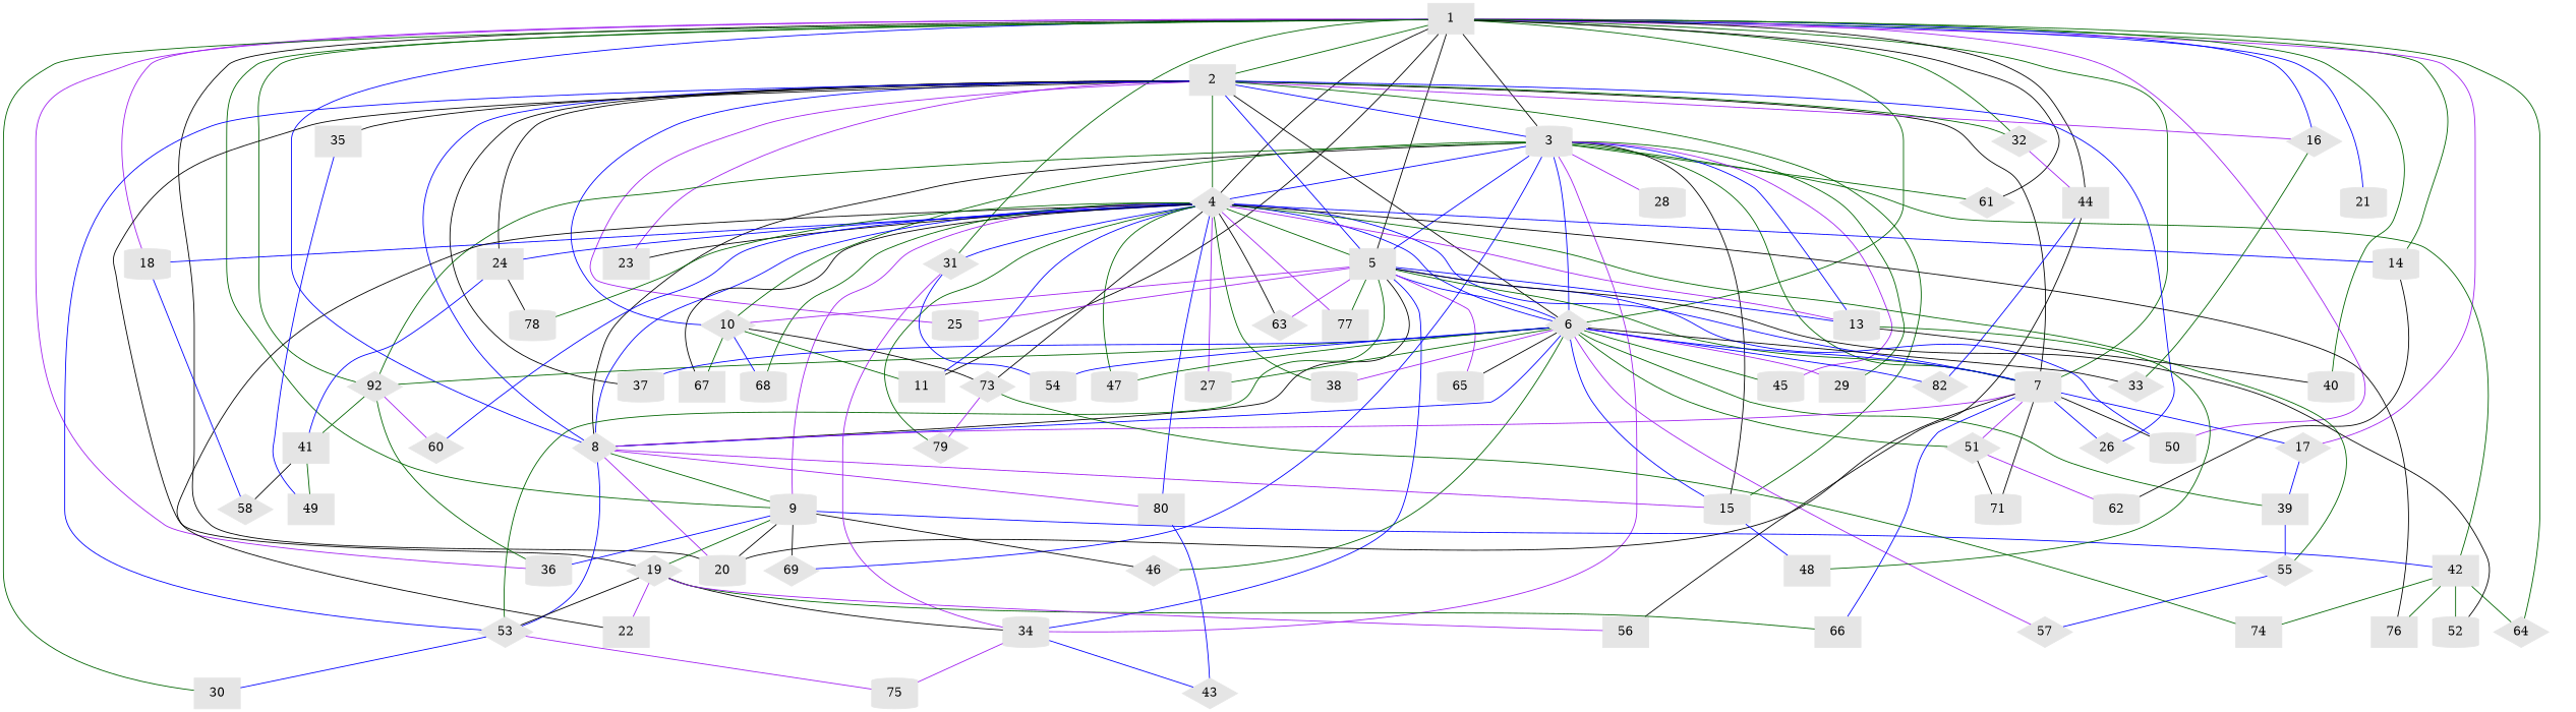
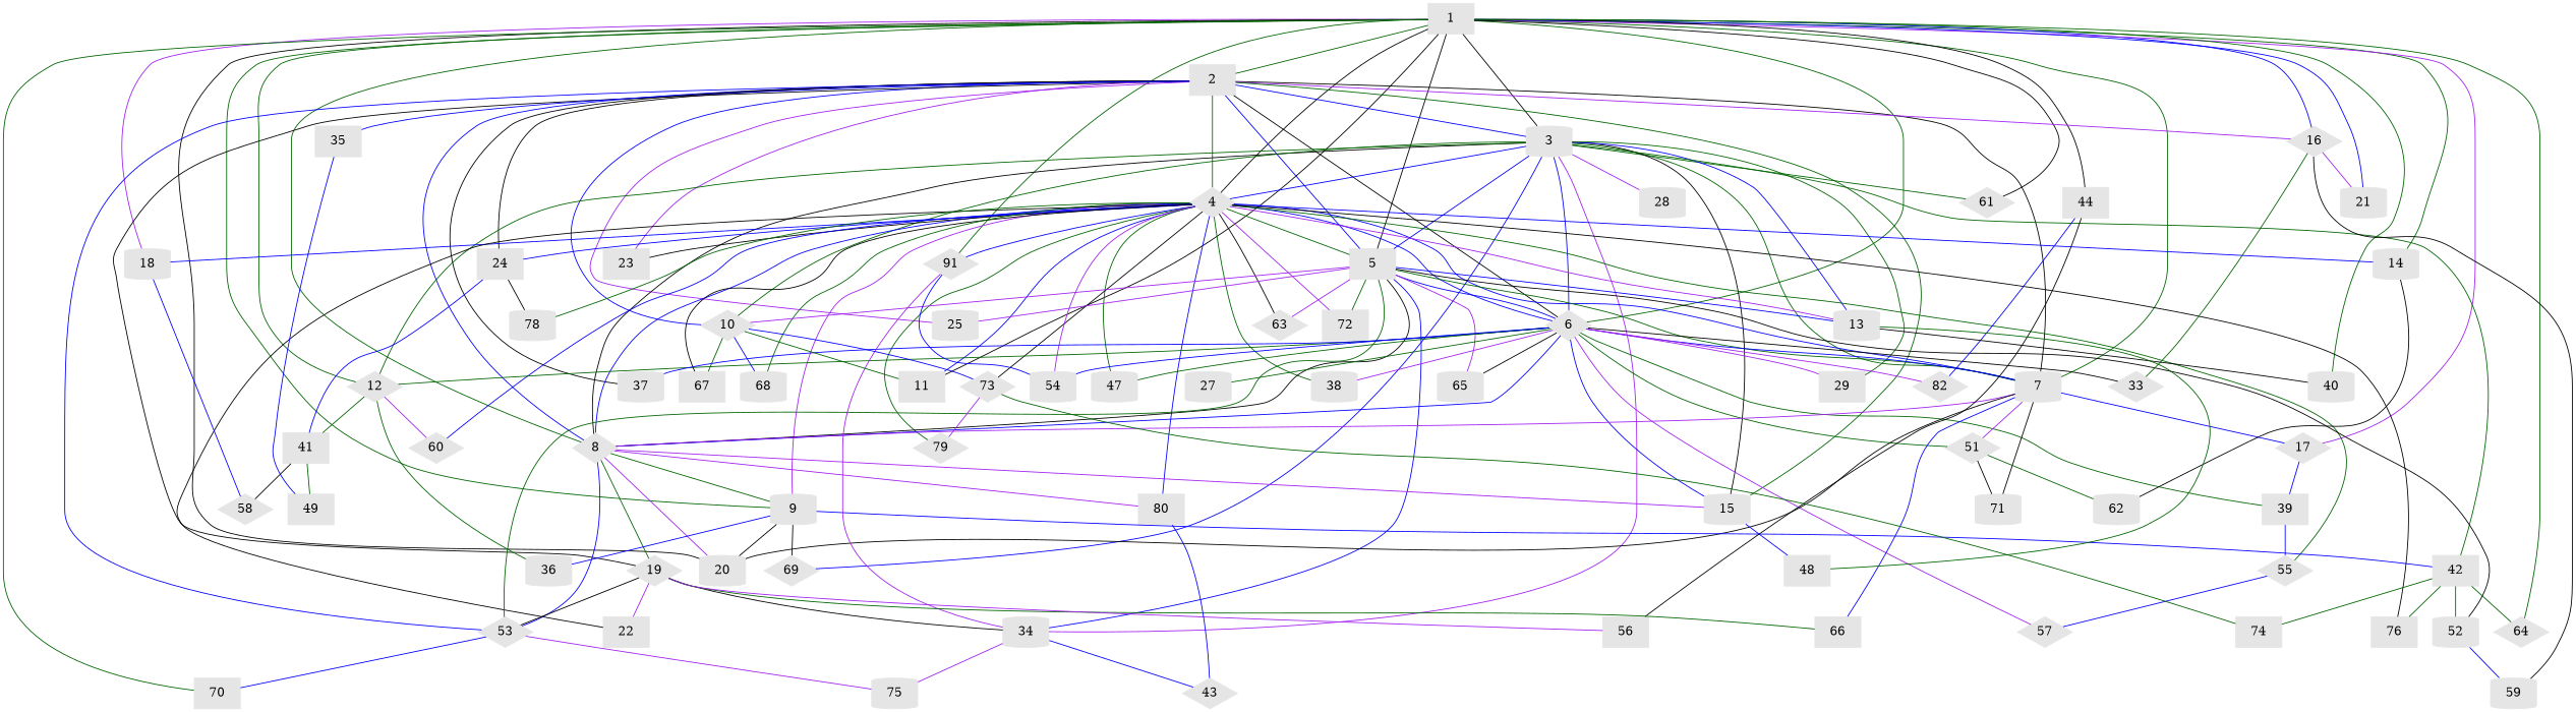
  graph {
    node [color=gray90 shape=cylinder style=filled]
    edge [color=blue weight=1.0]
    1 [shape=box]
    2 [shape=box]
    3
    4 [shape=diamond]
    5 [shape=box]
    6 [shape=diamond]
    7
    8 [shape=diamond]
    9
    11 [shape=box]
-   12 [shape=diamond label=92]
+   12 [shape=diamond]
    14
    16 [shape=diamond]
    17 [shape=diamond]
    18
    20
    21
-   31 [shape=diamond]
-   32 [shape=diamond]
+   31 [shape=diamond label=91]
    36
    40
    44 [shape=box]
-   50
    61 [shape=diamond]
    64 [shape=diamond]
-   70 [shape=box label=30]
+   70 [shape=box]
    10 [shape=diamond]
    15
    19 [shape=diamond]
    23 [shape=box]
    24 [shape=box]
    25
-   26 [shape=diamond]
    35 [shape=box]
    37
    53 [shape=diamond]
    13
    28
    29 [shape=box]
    34
    42 [shape=box]
-   45
    69 [shape=diamond]
    22 [shape=box]
    27
    n46 [label=80 shape=box]
    38
    47
    55 [shape=diamond]
    60 [shape=diamond]
    63 [shape=diamond]
    67 [shape=box]
    68
    73 [shape=diamond]
    76 [shape=box]
-   77 [shape=box]
+   77 [shape=box label=72]
    78
    79 [shape=diamond]
    52
    65
    33 [shape=diamond]
    39 [shape=box]
-   46 [shape=diamond]
    51 [shape=diamond]
    54
    57 [shape=diamond]
    n67 [label=82 shape=diamond]
    66 [shape=box]
    71
    41 [shape=box]
    62
+   59
    58 [shape=diamond]
    56 [shape=box]
    48 [shape=box]
    49 [shape=box]
    75
    43 [shape=diamond]
    74 [shape=box]
    1 -- 2 [color=darkgreen weight=2.0]
    1 -- 3 [color=black weight=3.0]
    1 -- 4 [color=black weight=4.0]
    1 -- 5 [color=black weight=2.0]
    1 -- 6 [color=darkgreen weight=3.0]
    1 -- 7 [color=darkgreen weight=2.0]
-   1 -- 8 [weight=2.0]
+   1 -- 8 [color=darkgreen weight=2.0]
    1 -- 9 [color=darkgreen]
    1 -- 11 [color=black]
    1 -- 12 [color=darkgreen]
    1 -- 14 [color=darkgreen]
    1 -- 16
    1 -- 17 [color=purple]
    1 -- 18 [color=purple]
    1 -- 20 [color=black]
    1 -- 21
    1 -- 31 [color=darkgreen]
-   1 -- 32 [color=darkgreen]
-   1 -- 36 [color=purple]
    1 -- 40 [color=darkgreen]
    1 -- 44 [color=black]
-   1 -- 50 [color=purple]
    1 -- 61 [color=black]
    1 -- 64 [color=darkgreen]
    1 -- 70 [color=darkgreen]
    2 -- 3
    2 -- 4 [color=darkgreen weight=2.0]
    2 -- 5
    2 -- 6 [color=black]
    2 -- 7 [color=black weight=2.0]
    2 -- 8 [weight=2.0]
    2 -- 16 [color=purple]
-   2 -- 32 [color=darkgreen]
    2 -- 10
    2 -- 15 [color=darkgreen]
    2 -- 19 [color=black]
    2 -- 23 [color=purple]
    2 -- 24 [color=black]
    2 -- 25 [color=purple]
-   2 -- 26
-   2 -- 35 [color=black]
+   2 -- 35
    2 -- 37 [color=black]
    2 -- 53
    3 -- 4 [weight=2.0]
    3 -- 5
    3 -- 6
    3 -- 7 [color=darkgreen]
    3 -- 8 [color=black]
    3 -- 12 [color=darkgreen]
    3 -- 61 [color=darkgreen]
    3 -- 10 [color=darkgreen]
    3 -- 15 [color=black]
    3 -- 13
    3 -- 28 [color=purple]
    3 -- 29 [color=darkgreen]
    3 -- 34 [color=purple]
    3 -- 42 [color=darkgreen]
-   3 -- 45 [color=purple]
    3 -- 69
    4 -- 5 [color=darkgreen weight=3.0]
    4 -- 6 [weight=2.0]
    4 -- 7 [weight=3.0]
    4 -- 8 [weight=3.0]
    4 -- 9 [color=purple weight=4.0]
    4 -- 11
    4 -- 14
    4 -- 18
    4 -- 31
    4 -- 23 [color=black]
    4 -- 24
    4 -- 13 [color=purple weight=2.0]
    4 -- 22 [color=black]
-   4 -- 27 [color=purple]
+   4 -- 54 [color=purple]
    4 -- n46
    4 -- 38 [color=darkgreen]
    4 -- 47 [color=darkgreen]
    4 -- 55 [color=darkgreen]
    4 -- 60
    4 -- 63 [color=black]
    4 -- 67 [color=black]
    4 -- 68 [color=darkgreen]
    4 -- 73 [color=black]
    4 -- 76 [color=black]
    4 -- 77 [color=purple]
    4 -- 78 [color=darkgreen]
    4 -- 79 [color=darkgreen]
    5 -- 6
    5 -- 7 [color=darkgreen]
    5 -- 8 [color=black]
-   5 -- 50
    5 -- 10 [color=purple weight=2.0]
    5 -- 25 [color=purple]
    5 -- 53 [color=darkgreen]
    5 -- 13
    5 -- 34
    5 -- 63 [color=purple]
    5 -- 77 [color=darkgreen]
    5 -- 52 [color=black]
    5 -- 65 [color=purple]
    6 -- 7
    6 -- 8
    6 -- 12 [color=darkgreen]
    6 -- 15
    6 -- 37
    6 -- 29 [color=purple]
-   6 -- 45 [color=darkgreen]
    6 -- 27 [color=darkgreen]
    6 -- 38 [color=purple]
    6 -- 47 [color=darkgreen]
    6 -- 65 [color=black]
    6 -- 33 [color=black]
    6 -- 39 [color=darkgreen]
-   6 -- 46 [color=darkgreen]
    6 -- 51 [color=darkgreen]
    6 -- 54
    6 -- 57 [color=purple]
-   6 -- n67
+   6 -- n67 [color=purple]
    7 -- 8 [color=purple]
    7 -- 17
    7 -- 20 [color=black]
-   7 -- 50 [color=black weight=2.0]
-   7 -- 26
    7 -- 51 [color=purple]
    7 -- 66
    7 -- 71 [color=black]
    8 -- 9 [color=darkgreen]
    8 -- 20 [color=purple]
    8 -- 15 [color=purple]
    8 -- 53
    8 -- n46 [color=purple]
    9 -- 20 [color=black]
    9 -- 36
-   9 -- 19 [color=darkgreen]
+   8 -- 19 [color=darkgreen]
    9 -- 42
    9 -- 69 [color=black]
-   9 -- 46 [color=black]
    12 -- 36 [color=darkgreen]
    12 -- 60 [color=purple]
    12 -- 41 [color=darkgreen]
    14 -- 62 [color=black]
+   16 -- 21 [color=purple]
    16 -- 33 [color=darkgreen]
+   16 -- 59 [color=black]
    17 -- 39
    18 -- 58
    31 -- 34 [color=purple]
    31 -- 54
-   32 -- 44 [color=purple]
    44 -- n67
    44 -- 56 [color=black]
    10 -- 11 [color=darkgreen]
    10 -- 67 [color=darkgreen]
    10 -- 68
-   10 -- 73 [color=black]
+   10 -- 73
    15 -- 48
    19 -- 53 [color=black]
    19 -- 34 [color=black]
    19 -- 22 [color=purple]
    19 -- 66 [color=darkgreen]
    19 -- 56 [color=purple]
    24 -- 78 [color=black]
    24 -- 41
    35 -- 49
    53 -- 70
    53 -- 75 [color=purple]
    13 -- 40 [color=black]
    13 -- 48 [color=darkgreen]
    34 -- 75 [color=purple]
    34 -- 43
    42 -- 64 [color=darkgreen]
    42 -- 76 [color=darkgreen]
    42 -- 52 [color=darkgreen]
    42 -- 74 [color=darkgreen]
    n46 -- 43
    55 -- 57
    73 -- 79 [color=purple]
    73 -- 74 [color=darkgreen]
+   52 -- 59
    39 -- 55
    51 -- 71 [color=black]
-   51 -- 62 [color=purple]
+   51 -- 62 [color=darkgreen]
    41 -- 58 [color=black]
    41 -- 49 [color=darkgreen]
  }
